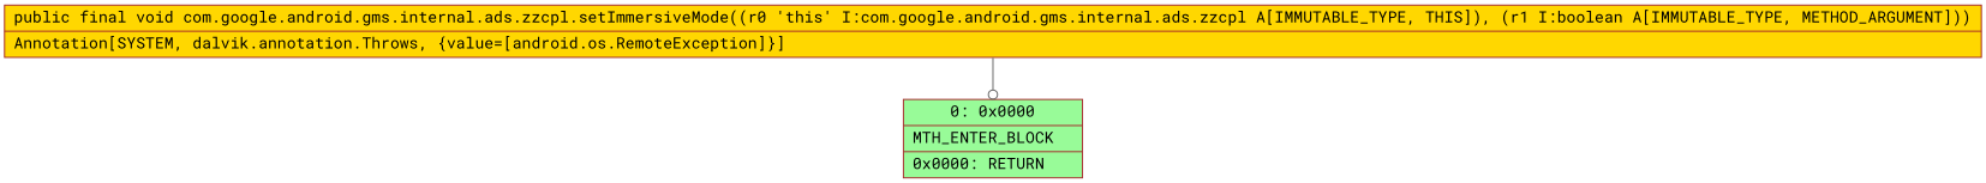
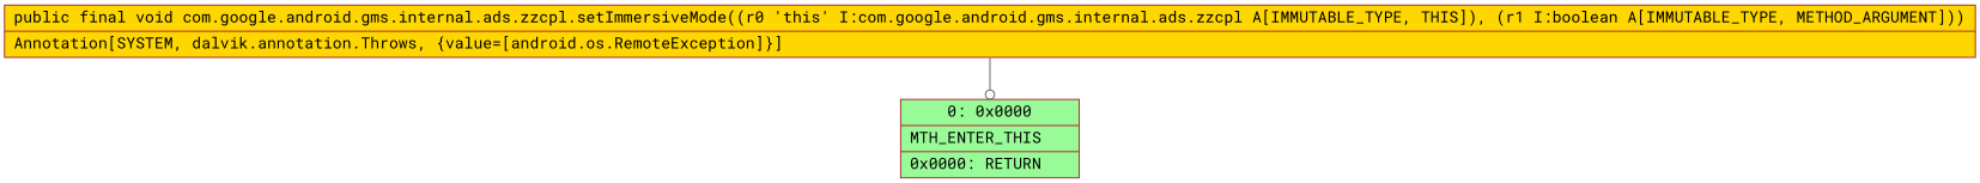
  digraph {
    fontname="Roboto Mono"
    node [shape=record style=filled color=brown fontname="Roboto Mono"]
-   n1 [label="{0\:\ 0x0000|MTH_ENTER_BLOCK\l|0x0000: RETURN   \l}" fillcolor=palegreen]
+   n1 [label="{0\:\ 0x0000|MTH_ENTER_THIS\l|0x0000: RETURN   \l}" fillcolor=palegreen]
    n2 [label="{public final void com.google.android.gms.internal.ads.zzcpl.setImmersiveMode((r0 'this' I:com.google.android.gms.internal.ads.zzcpl A[IMMUTABLE_TYPE, THIS]), (r1 I:boolean A[IMMUTABLE_TYPE, METHOD_ARGUMENT]))  | Annotation[SYSTEM, dalvik.annotation.Throws, \{value=[android.os.RemoteException]\}]\l}" fillcolor=gold]
    n2 -> n1 [color=gray40 style=solid arrowhead=odot fontname="Roboto Mono"]
  }
